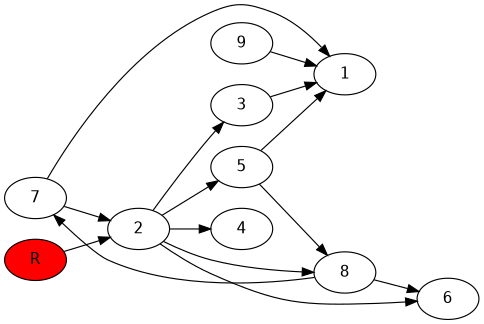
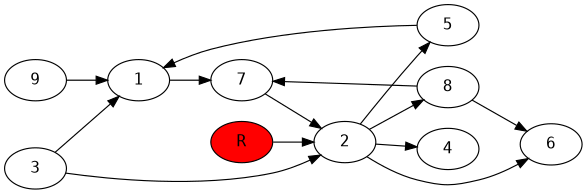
  digraph {
    fontname="DejaVu Sans Mono"
    rankdir=LR
    node [fontname="DejaVu Sans Mono"]
    edge [fontname="DejaVu Sans Mono"]
    1
    7
    2
    9
    4
    5
    6
    8
    3
    R [fillcolor="#ff0000" style=filled]
-   7 -> 1
+   1 -> 7
    7 -> 2
    2 -> 4
    2 -> 5
    2 -> 6
    2 -> 8
    9 -> 1
    5 -> 1
-   5 -> 8
    8 -> 7
    8 -> 6
    3 -> 1
-   2 -> 3
+   3 -> 2
    R -> 2
  }
